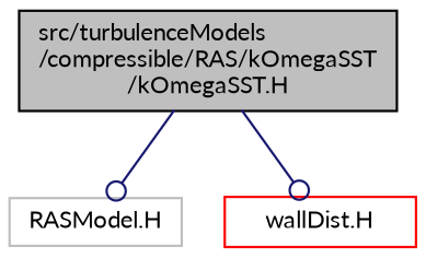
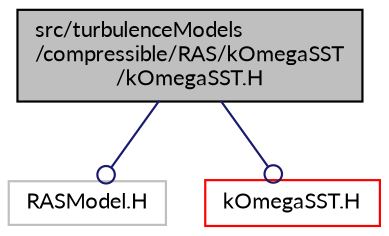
  digraph {
    fontname=Lato
    node [fontname=Lato fontsize=10 shape=record]
    edge [color=midnightblue fontname=Lato fontsize=10 labelfontname=FreeSans labelfontsize=10 style=solid arrowhead=odot]
    n1 [color=black fillcolor=grey75 fontcolor=black height=0.2 label="src/turbulenceModels\l/compressible/RAS/kOmegaSST\l/kOmegaSST.H" style=filled width=0.4]
    n2 [color=grey75 height=0.2 label="RASModel.H" width=0.4]
-   n3 [color=red height=0.2 label="wallDist.H" width=0.4]
+   n3 [color=red height=0.2 label="kOmegaSST.H" width=0.4]
    n1 -> n2
    n1 -> n3
  }
